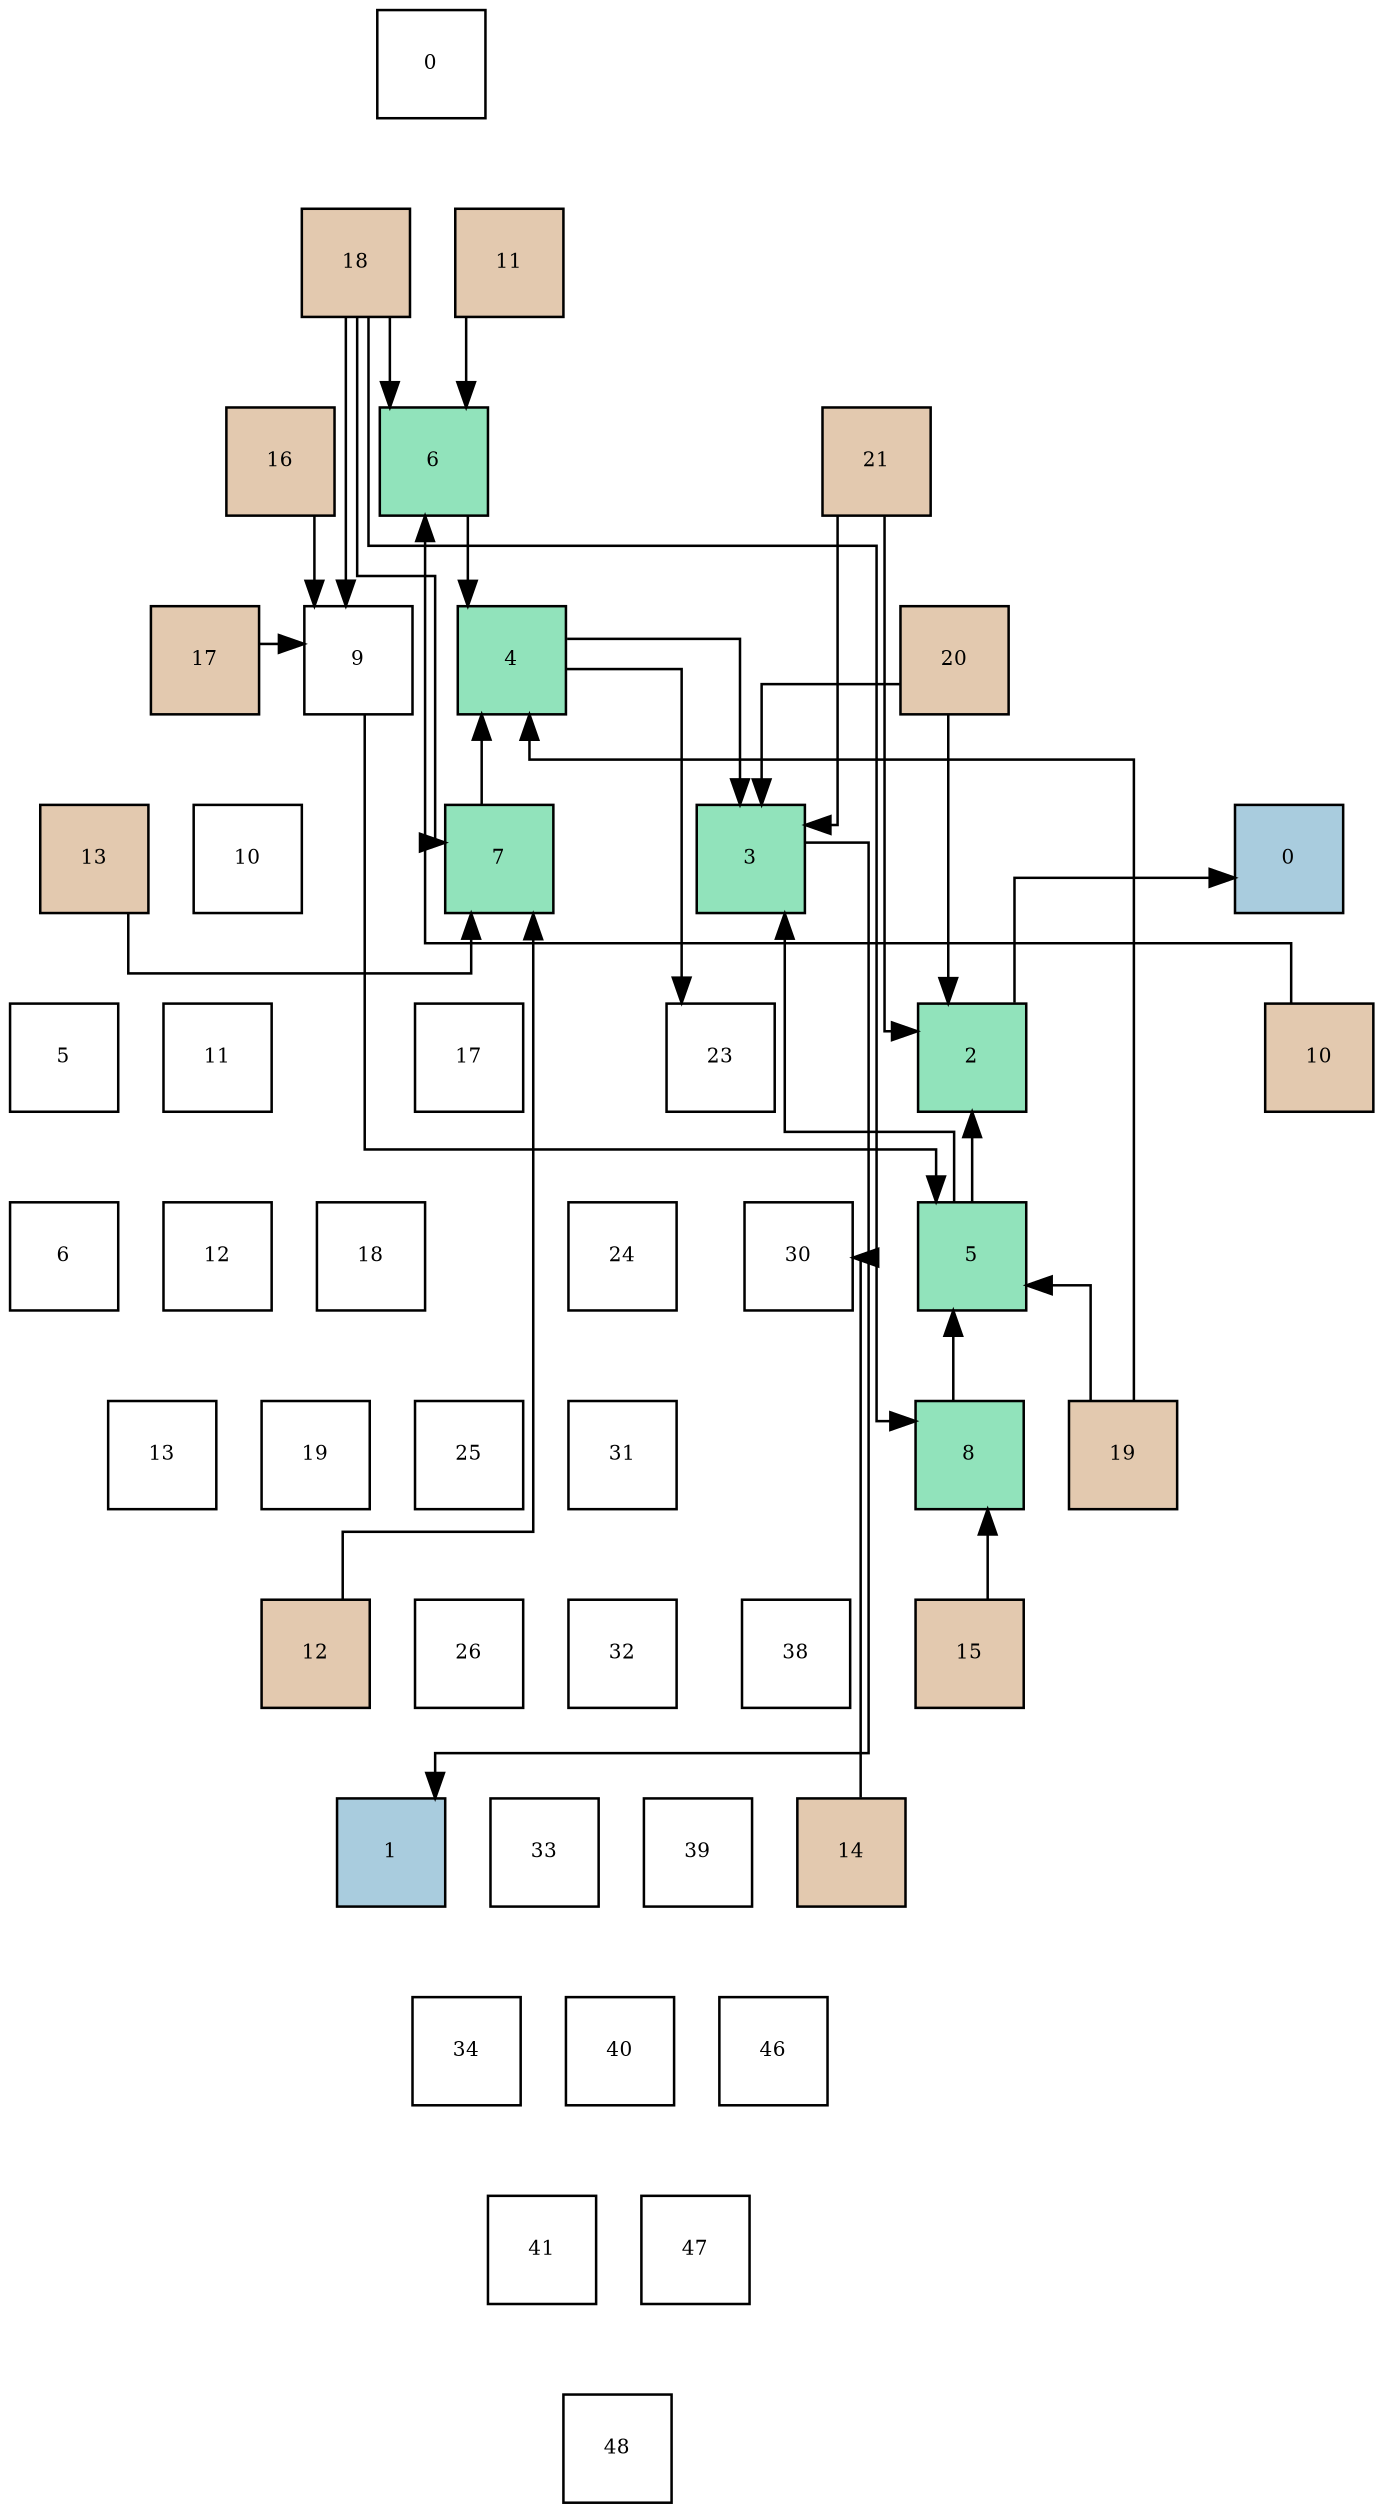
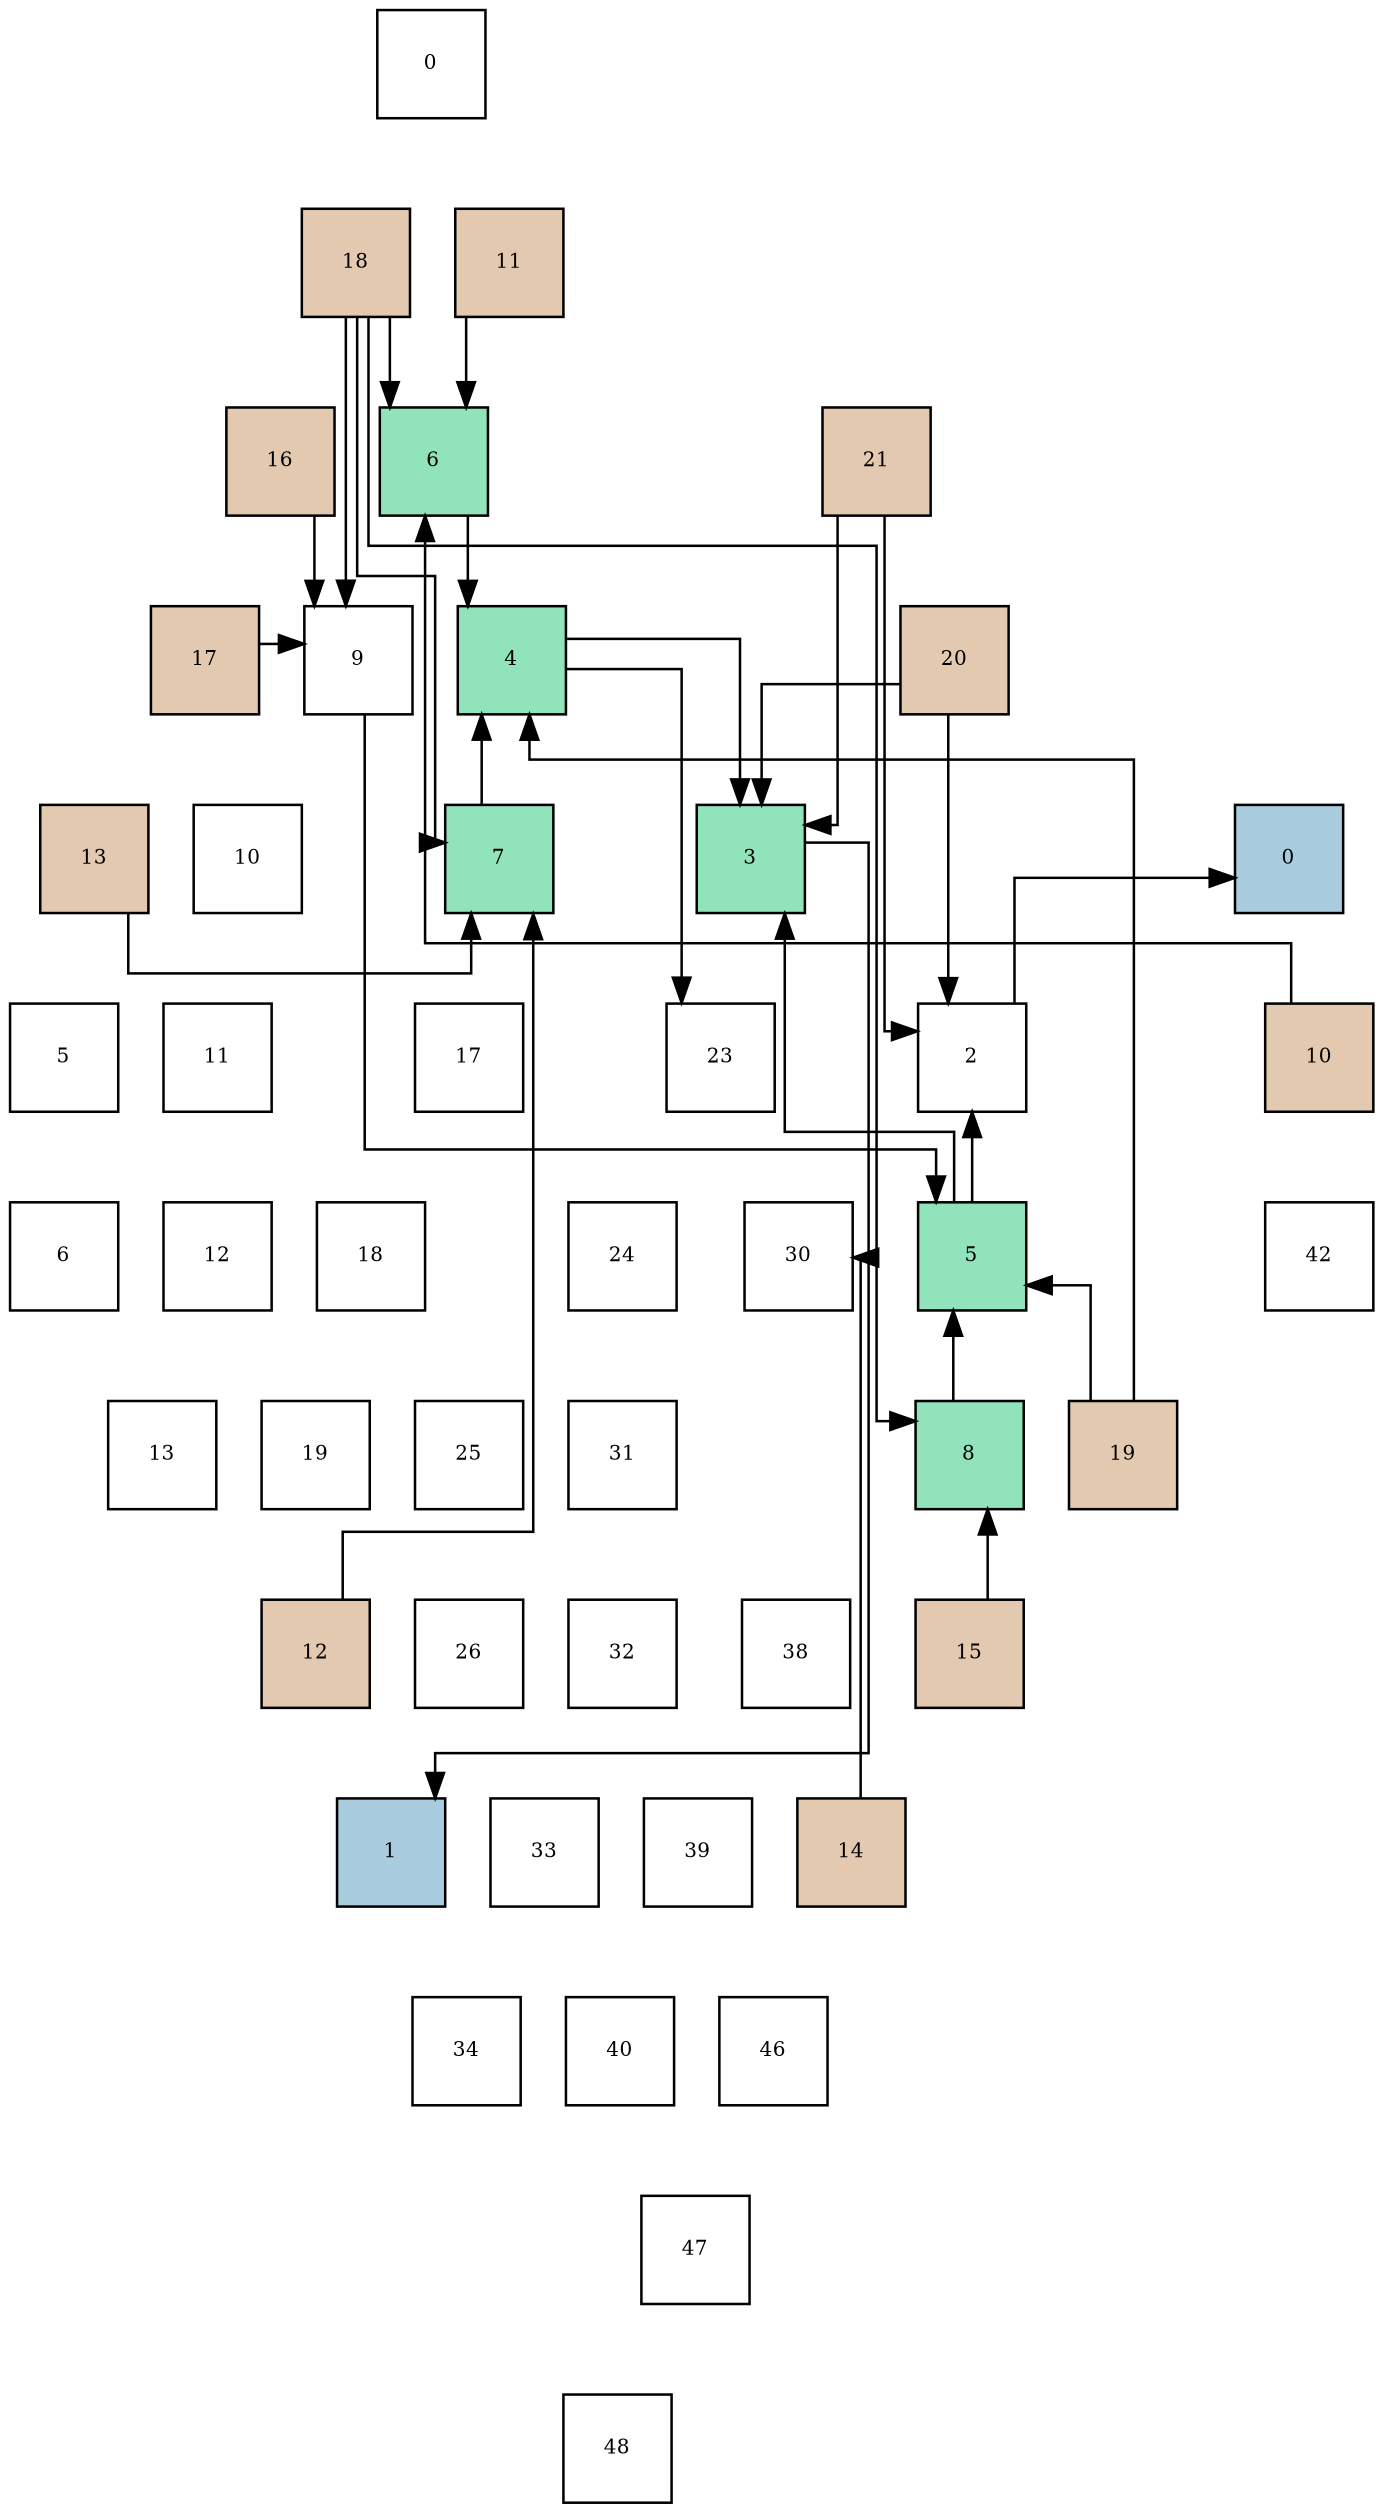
  digraph {
    rank=same
    rankdir=TB
    splines=ortho
    node [fillcolor="#ffffff" fixedsize=true fontsize=8 shape=square style=filled]
    edge [constraint=true style=invis]
    n1 [label=0 width=0.6]
    n2 [fillcolor="#e3c9af" label=18 width=0.6]
    n3 [fillcolor="#e3c9af" label=11 width=0.6]
    n4 [fillcolor="#e3c9af" label=16 width=0.6]
    n5 [fillcolor="#91e3bb" label=6 width=0.6]
    n6 [label=9 width=0.6]
    n7 [fillcolor="#91e3bb" label=7 width=0.6]
    n8 [fillcolor="#91e3bb" label=8 width=0.6]
    n9 [fillcolor="#e3c9af" label=21 width=0.6]
    n10 [fillcolor="#e3c9af" label=17 width=0.6]
    n11 [fillcolor="#91e3bb" label=4 width=0.6]
    n12 [label=10 width=0.6]
    n13 [fillcolor="#91e3bb" label=5 width=0.6]
    n14 [label=17 width=0.6]
    n15 [label=23 width=0.6]
    n16 [label=38 width=0.6]
    n17 [fillcolor="#e3c9af" label=15 width=0.6]
    n18 [fillcolor="#e3c9af" label=13 width=0.6]
    n19 [label=5 width=0.6]
    n20 [label=11 width=0.6]
    n21 [label=6 width=0.6]
    n22 [label=12 width=0.6]
    n23 [label=18 width=0.6]
    n24 [label=13 width=0.6]
    n25 [label=19 width=0.6]
    n26 [fillcolor="#e3c9af" label=12 width=0.6]
    n27 [fillcolor="#e3c9af" label=20 width=0.6]
    n28 [fillcolor="#91e3bb" label=3 width=0.6]
-   n29 [fillcolor="#91e3bb" label=2 width=0.6]
+   n29 [label=2 width=0.6]
    n30 [fillcolor="#e3c9af" label=19 width=0.6]
    n31 [label=24 width=0.6]
    n32 [label=25 width=0.6]
    n33 [label=26 width=0.6]
    n34 [fillcolor="#a9ccde" label=1 width=0.6]
    n35 [fillcolor="#a9ccde" label=0 width=0.6]
    n36 [label=30 width=0.6]
    n37 [label=31 width=0.6]
    n38 [label=32 width=0.6]
    n39 [label=33 width=0.6]
    n40 [label=34 width=0.6]
    n41 [fillcolor="#e3c9af" label=10 width=0.6]
    n42 [label=39 width=0.6]
    n43 [label=40 width=0.6]
-   n44 [label=41 width=0.6]
+   n45 [label=42 width=0.6]
    n46 [fillcolor="#e3c9af" label=14 width=0.6]
    n47 [label=46 width=0.6]
    n48 [label=47 width=0.6]
    n49 [label=48 width=0.6]
    n1 -> n2
    n1 -> n3
    n2 -> n4
    n2 -> n5 [constraint=false style=vis]
    n2 -> n5
    n2 -> n6 [constraint=false style=vis]
    n2 -> n7 [constraint=false style=vis]
    n2 -> n8 [constraint=false style=vis]
    n3 -> n5 [constraint=false style=vis]
    n3 -> n5
    n3 -> n9
    n4 -> n6 [constraint=false style=vis]
    n4 -> n6
    n4 -> n10
    n5 -> n6
    n5 -> n11 [constraint=false style=vis]
    n5 -> n11
    n6 -> n7
    n6 -> n12
    n6 -> n13 [constraint=false style=vis]
    n7 -> n11 [constraint=false style=vis]
    n7 -> n14
    n7 -> n15
    n8 -> n13 [constraint=false style=vis]
    n8 -> n16
    n8 -> n17
    n9 -> n11
    n9 -> n27
    n9 -> n28 [constraint=false style=vis]
    n9 -> n29 [constraint=false style=vis]
    n10 -> n6 [constraint=false style=vis]
    n10 -> n12
    n10 -> n18
    n11 -> n7
    n11 -> n15 [constraint=false style=vis]
    n11 -> n28 [constraint=false style=vis]
    n11 -> n28
    n12 -> n14
    n12 -> n20
    n13 -> n8
    n13 -> n28 [constraint=false style=vis]
    n13 -> n29 [constraint=false style=vis]
    n13 -> n30
    n14 -> n23
    n14 -> n31
    n15 -> n31
    n15 -> n36
    n16 -> n42
    n16 -> n46
    n17 -> n8 [constraint=false style=vis]
    n17 -> n46
    n18 -> n7 [constraint=false style=vis]
    n18 -> n19
    n18 -> n20
    n19 -> n21
    n19 -> n22
    n20 -> n22
    n20 -> n23
    n21 -> n24
    n22 -> n24
    n22 -> n25
    n23 -> n25
    n23 -> n32
    n24 -> n26
    n25 -> n26
    n25 -> n33
    n26 -> n7 [constraint=false style=vis]
    n26 -> n34
    n27 -> n28 [constraint=false style=vis]
    n27 -> n28
    n27 -> n29 [constraint=false style=vis]
    n27 -> n35
    n28 -> n15
    n28 -> n29
    n28 -> n34 [constraint=false style=vis]
    n29 -> n13
    n29 -> n35 [constraint=false style=vis]
    n29 -> n36
    n30 -> n11 [constraint=false style=vis]
    n30 -> n13 [constraint=false style=vis]
    n30 -> n17
    n31 -> n32
    n31 -> n37
    n32 -> n33
    n32 -> n38
    n33 -> n34
    n33 -> n39
    n34 -> n40
    n35 -> n29
    n35 -> n41
    n36 -> n8
    n36 -> n37
    n37 -> n16
    n37 -> n38
    n38 -> n39
    n38 -> n42
    n39 -> n40
    n39 -> n43
-   n40 -> n44
    n41 -> n5 [constraint=false style=vis]
    n41 -> n13
+   n41 -> n45
    n42 -> n43
    n42 -> n47
-   n43 -> n44
    n43 -> n48
-   n44 -> n49
+   n45 -> n30
    n46 -> n36 [constraint=false style=vis]
    n46 -> n47
    n47 -> n48
    n48 -> n49
  }
